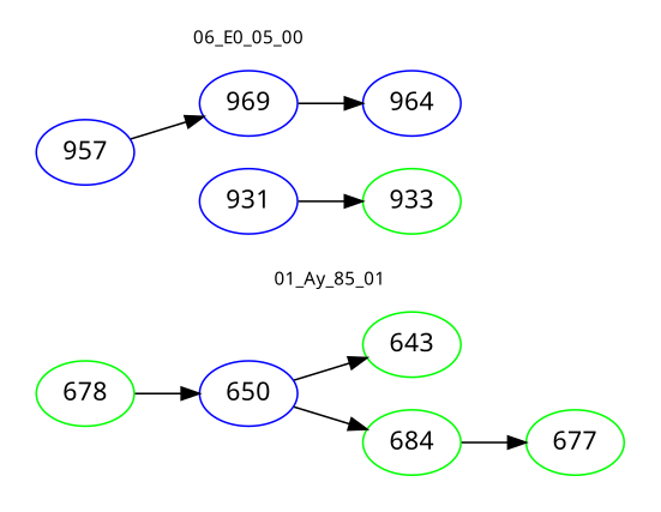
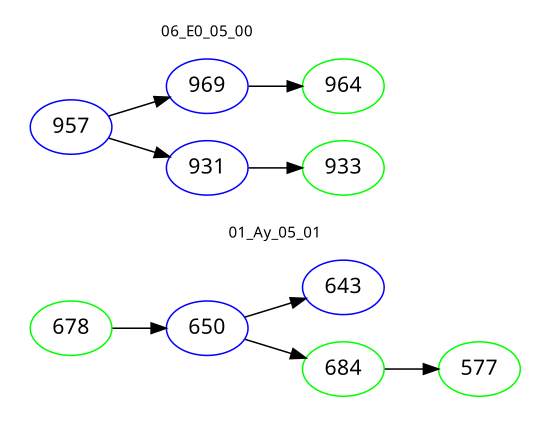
  digraph {
    fontname="Noto Sans"
    rankdir=LR
    node [color=green fontname="Noto Sans"]
    edge [color=black fontname="Noto Sans"]
    n1 [label=678]
    n2 [color=blue label=650]
    n3 [label=684]
-   n4 [label=643]
-   n5 [label=677]
+   n4 [color=blue label=643]
+   n5 [label=577]
    n6 [color=blue label=957]
    n7 [color=blue label=931]
    n8 [color=blue label=969]
    n9 [label=933]
-   n10 [color=blue label=964]
+   n10 [label=964]
    subgraph cluster_1 {
      color=white
      fontsize=10
-     label="01_Ay_85_01"
+     label="01_Ay_05_01"
      n1
      n2
      n3
      n4
      n5
    }
    subgraph cluster_2 {
      color=white
      fontsize=10
      label="06_E0_05_00"
      n6
      n7
      n8
      n9
      n10
    }
    n1 -> n2
    n2 -> n3
    n2 -> n4
    n3 -> n5
+   n6 -> n7
    n6 -> n8
    n7 -> n9
    n8 -> n10
  }
